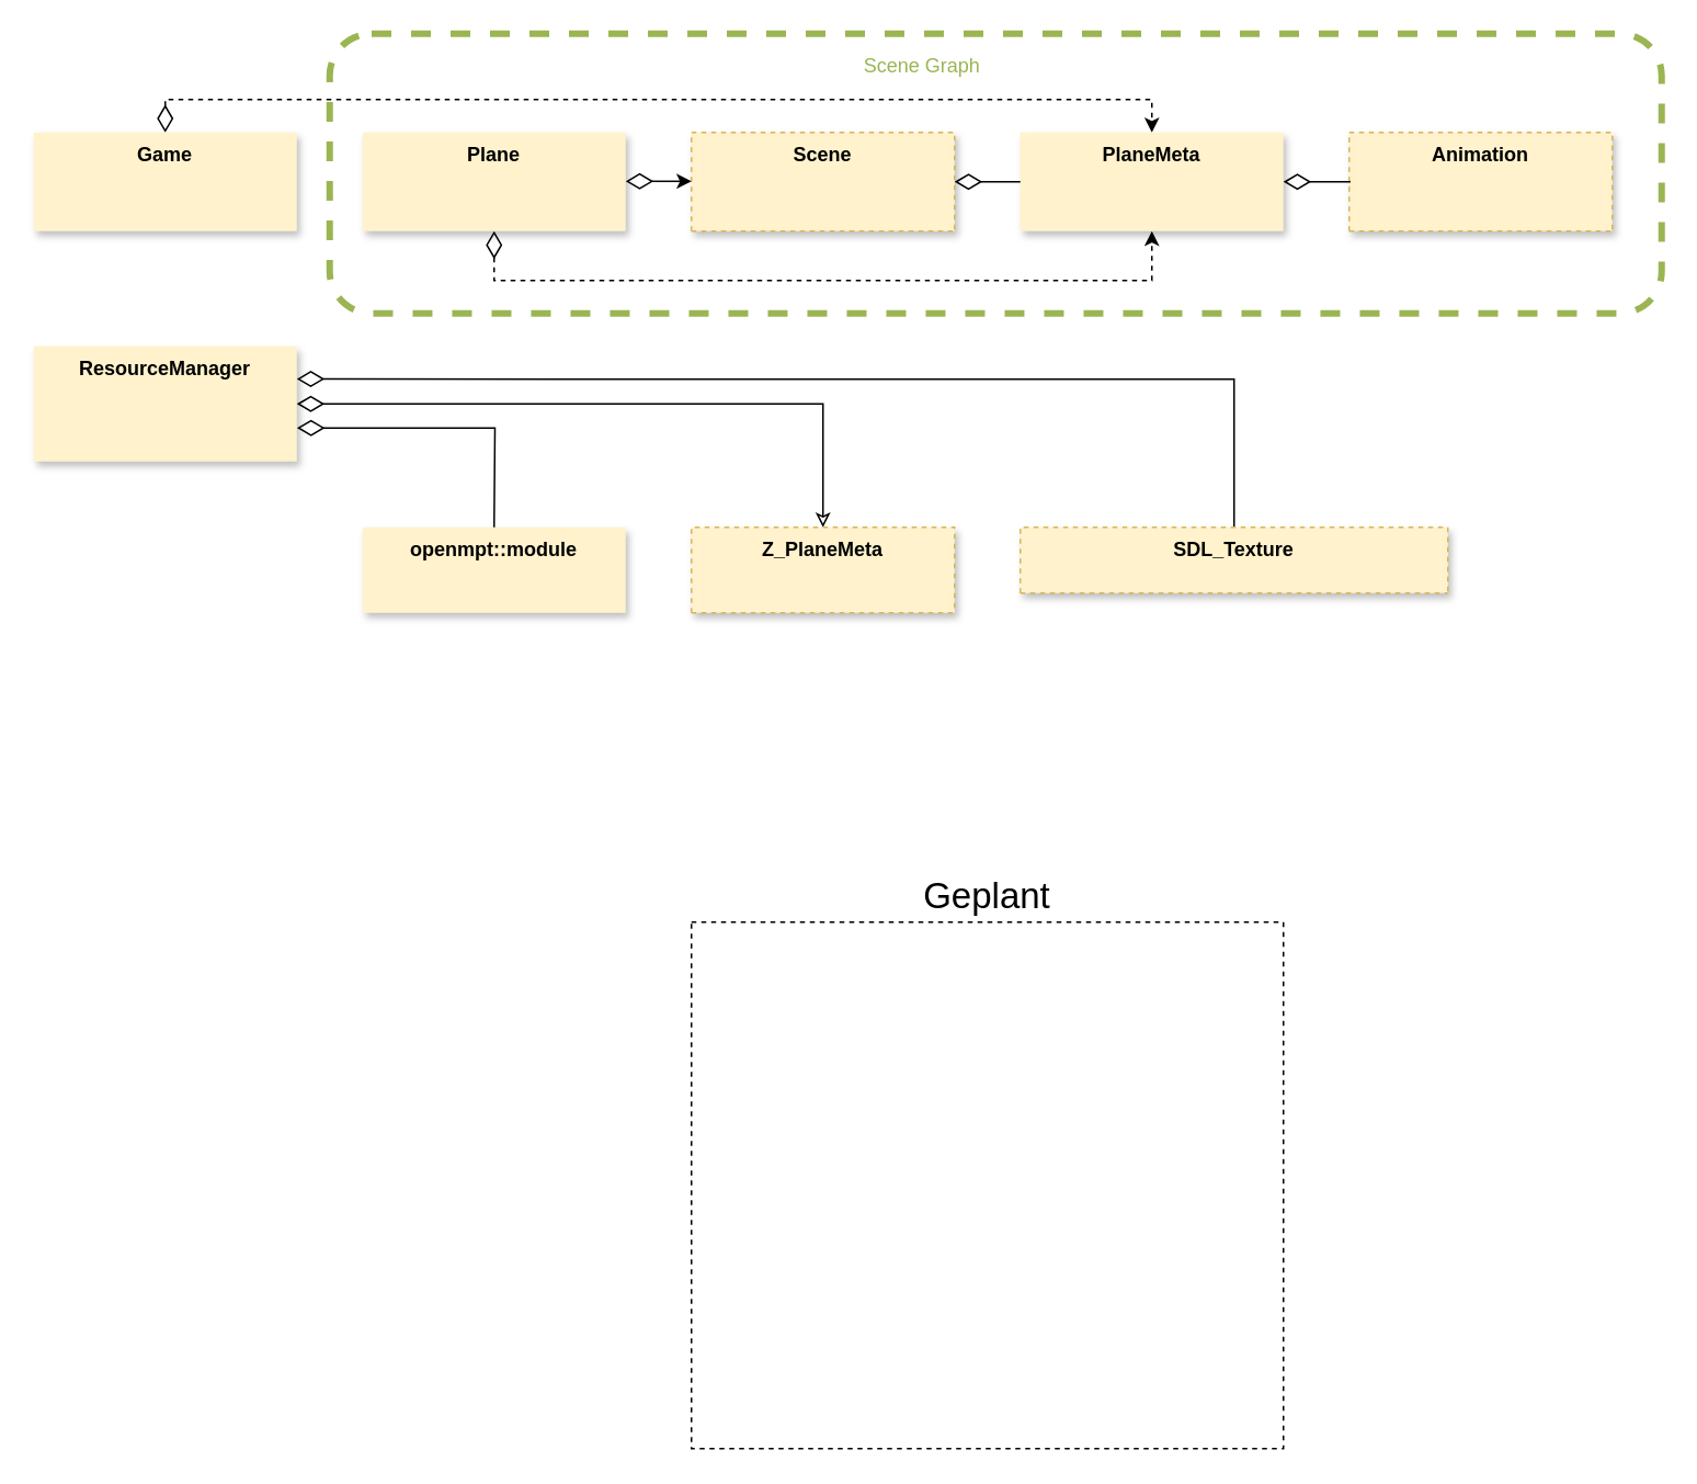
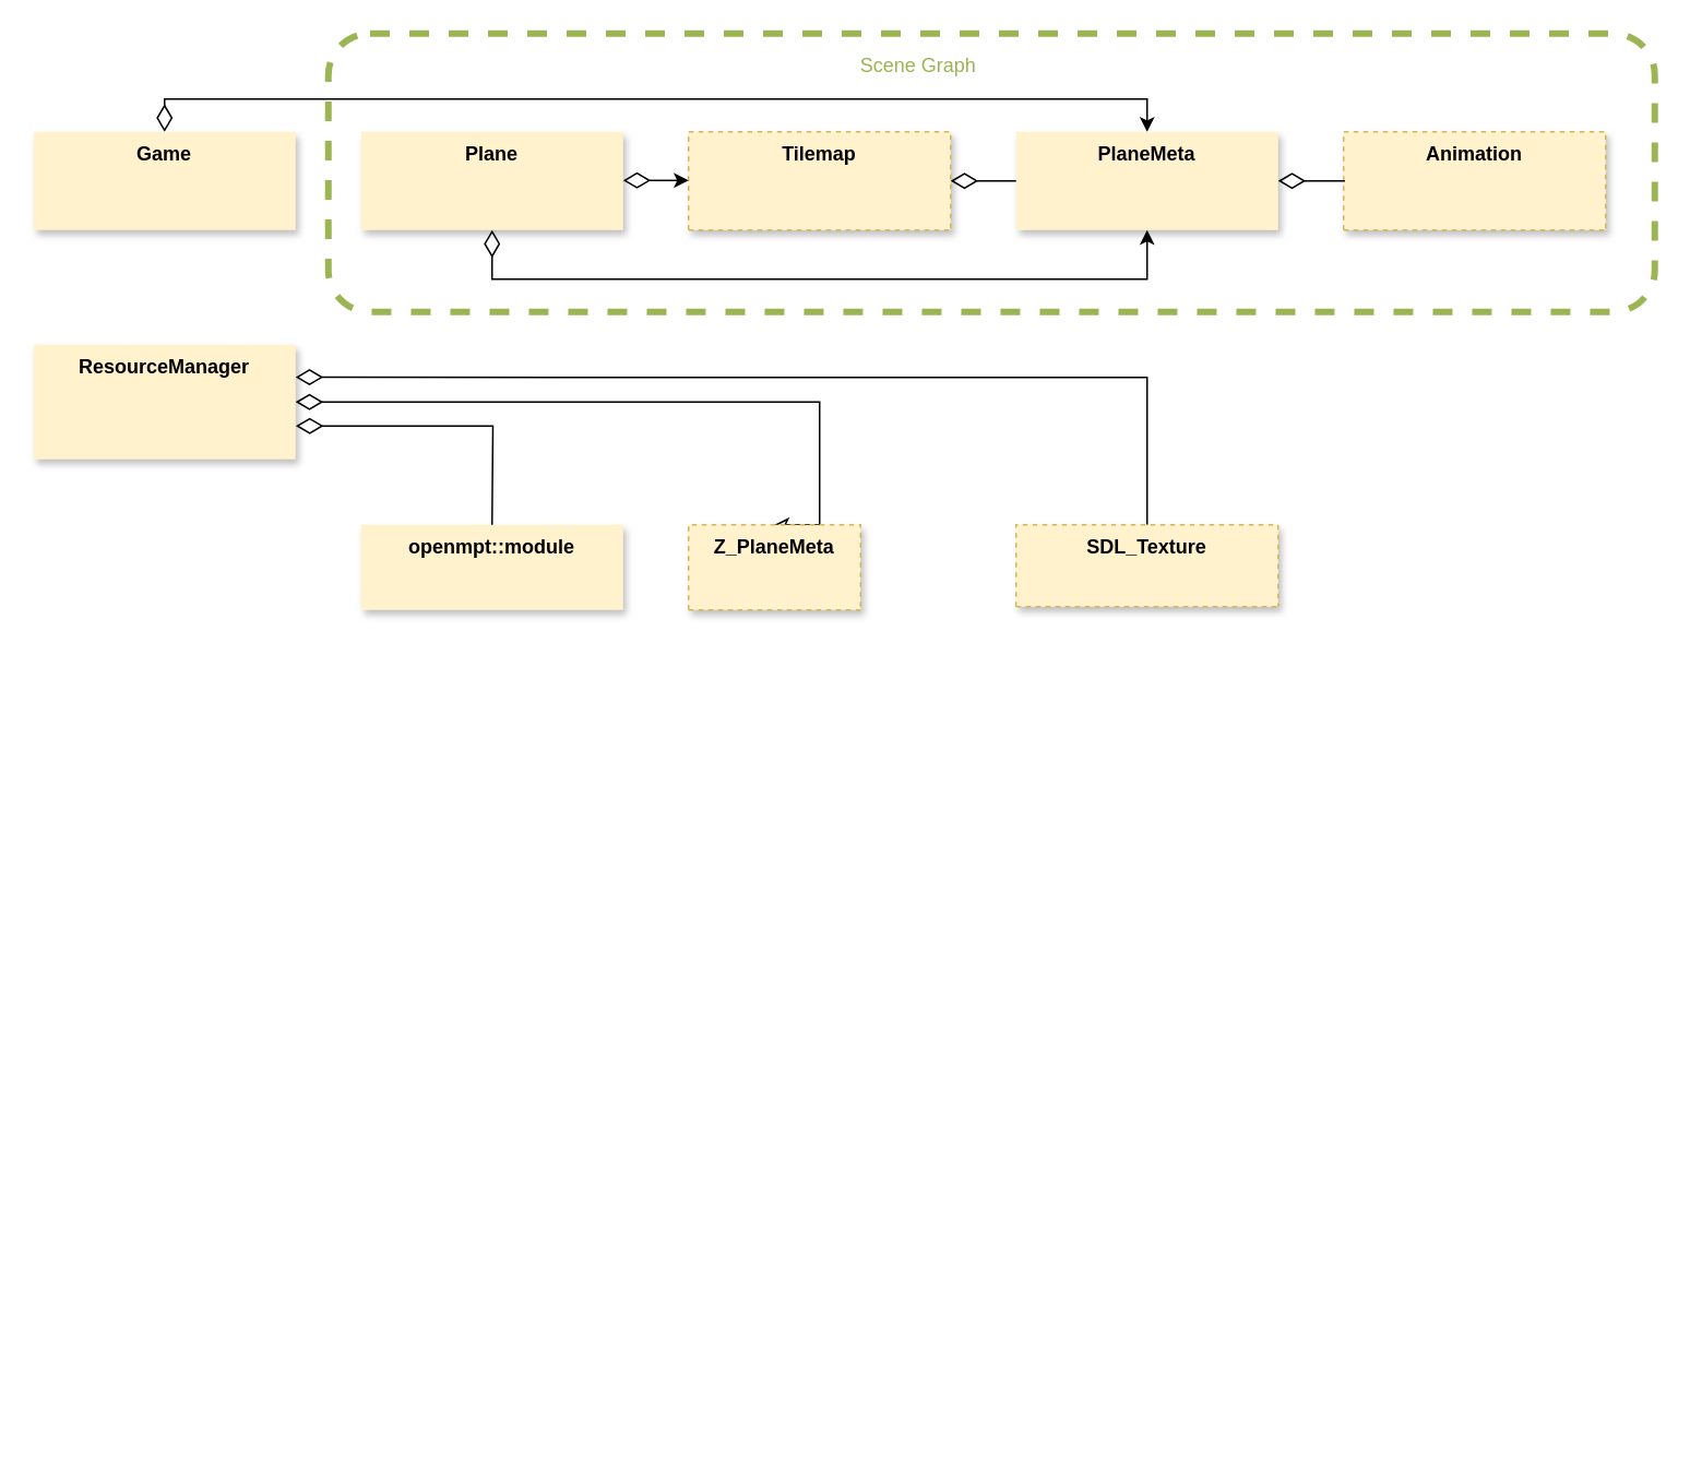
  <mxCell id="0" />
  <mxCell id="1" parent="0" />
  <mxCell id="2" value="" style="rounded=1;whiteSpace=wrap;html=1;shadow=0;dashed=1;strokeWidth=4;fillColor=none;fontColor=#333333;strokeColor=#9BB553;" vertex="1" parent="1"><mxGeometry x="200" y="20" width="810" height="170" as="geometry" /></mxCell>
- <mxCell id="3" value="Geplant" style="rounded=0;whiteSpace=wrap;html=1;dashed=1;fillColor=none;fontSize=22;align=center;labelPosition=center;verticalLabelPosition=top;verticalAlign=bottom;strokeColor=default;" parent="1" vertex="1"><mxGeometry x="420" y="560" width="360" height="320" as="geometry" /></mxCell>
- <mxCell id="4" style="edgeStyle=orthogonalEdgeStyle;rounded=0;orthogonalLoop=1;jettySize=auto;html=1;fontSize=12;startArrow=diamondThin;startFill=0;startSize=14;exitX=0.5;exitY=1;exitDx=0;exitDy=0;dashed=1;" parent="1" source="5" target="13" edge="1"><mxGeometry relative="1" as="geometry"><mxPoint x="660" y="140" as="targetPoint" /><Array as="points"><mxPoint x="300" y="170" /><mxPoint x="700" y="170" /></Array></mxGeometry></mxCell>
+ <mxCell id="4" style="edgeStyle=orthogonalEdgeStyle;rounded=0;orthogonalLoop=1;jettySize=auto;html=1;fontSize=12;startArrow=diamondThin;startFill=0;startSize=14;exitX=0.5;exitY=1;exitDx=0;exitDy=0;" parent="1" source="5" target="13" edge="1"><mxGeometry relative="1" as="geometry"><mxPoint x="660" y="140" as="targetPoint" /><Array as="points"><mxPoint x="300" y="170" /><mxPoint x="700" y="170" /></Array></mxGeometry></mxCell>
  <mxCell id="5" value="Plane" style="swimlane;fontStyle=1;align=center;verticalAlign=top;childLayout=stackLayout;horizontal=1;startSize=60;horizontalStack=0;resizeParent=1;resizeParentMax=0;resizeLast=0;collapsible=1;marginBottom=0;dashed=1;fontSize=12;fillColor=#fff2cc;strokeColor=none;shadow=1;" parent="1" vertex="1"><mxGeometry x="220" y="80" width="160" height="60" as="geometry" /></mxCell>
- <mxCell id="6" style="edgeStyle=orthogonalEdgeStyle;rounded=0;orthogonalLoop=1;jettySize=auto;html=1;entryX=0.5;entryY=0;entryDx=0;entryDy=0;fontSize=12;startSize=14;startArrow=diamondThin;startFill=0;dashed=1;" parent="1" source="8" target="13" edge="1"><mxGeometry relative="1" as="geometry"><Array as="points"><mxPoint x="100" y="60" /><mxPoint x="700" y="60" /></Array></mxGeometry></mxCell>
+ <mxCell id="6" style="edgeStyle=orthogonalEdgeStyle;rounded=0;orthogonalLoop=1;jettySize=auto;html=1;entryX=0.5;entryY=0;entryDx=0;entryDy=0;fontSize=12;startSize=14;startArrow=diamondThin;startFill=0;" parent="1" source="8" target="13" edge="1"><mxGeometry relative="1" as="geometry"><Array as="points"><mxPoint x="100" y="60" /><mxPoint x="700" y="60" /></Array></mxGeometry></mxCell>
  <mxCell id="7" style="edgeStyle=orthogonalEdgeStyle;rounded=0;orthogonalLoop=1;jettySize=auto;html=1;exitX=0.5;exitY=0;exitDx=0;exitDy=0;" edge="1" parent="1" source="8"><mxGeometry relative="1" as="geometry"><mxPoint x="99.75" y="79.875" as="targetPoint" /></mxGeometry></mxCell>
  <mxCell id="8" value="Game" style="swimlane;fontStyle=1;align=center;verticalAlign=top;childLayout=stackLayout;horizontal=1;startSize=60;horizontalStack=0;resizeParent=1;resizeParentMax=0;resizeLast=0;collapsible=1;marginBottom=0;dashed=1;fontSize=12;fillColor=#fff2cc;strokeColor=none;shadow=1;" parent="1" vertex="1"><mxGeometry x="20" y="80" width="160" height="70" as="geometry"><mxRectangle x="40" y="80" width="70" height="30" as="alternateBounds" /></mxGeometry></mxCell>
  <mxCell id="9" style="edgeStyle=orthogonalEdgeStyle;rounded=0;orthogonalLoop=1;jettySize=auto;html=1;entryX=0.5;entryY=0;entryDx=0;entryDy=0;fontSize=12;startArrow=diamondThin;startFill=0;startSize=14;endArrow=none;endFill=0;exitX=1;exitY=0.284;exitDx=0;exitDy=0;exitPerimeter=0;" parent="1" source="11" target="18" edge="1"><mxGeometry relative="1" as="geometry"><Array as="points"><mxPoint x="200" y="230" /><mxPoint x="700" y="230" /></Array></mxGeometry></mxCell>
  <mxCell id="10" style="edgeStyle=orthogonalEdgeStyle;rounded=0;orthogonalLoop=1;jettySize=auto;html=1;entryX=0.5;entryY=0;entryDx=0;entryDy=0;fontSize=12;startArrow=diamondThin;startFill=0;startSize=14;endArrow=classic;endFill=0;exitX=1;exitY=0.5;exitDx=0;exitDy=0;" parent="1" source="11" target="17" edge="1"><mxGeometry relative="1" as="geometry"><mxPoint x="180" y="235" as="sourcePoint" /><Array as="points"><mxPoint x="500" y="245" /></Array></mxGeometry></mxCell>
  <mxCell id="11" value="ResourceManager&#10;" style="swimlane;fontStyle=1;align=center;verticalAlign=top;childLayout=stackLayout;horizontal=1;startSize=70;horizontalStack=0;resizeParent=1;resizeParentMax=0;resizeLast=0;collapsible=1;marginBottom=0;dashed=1;fontSize=12;fillColor=#fff2cc;strokeColor=none;shadow=1;swimlaneLine=1;" parent="1" vertex="1"><mxGeometry x="20" y="210" width="160" height="70" as="geometry" /></mxCell>
  <mxCell id="12" value="Animation" style="swimlane;fontStyle=1;align=center;verticalAlign=top;childLayout=stackLayout;horizontal=1;startSize=60;horizontalStack=0;resizeParent=1;resizeParentMax=0;resizeLast=0;collapsible=1;marginBottom=0;dashed=1;fontSize=12;fillColor=#fff2cc;strokeColor=#d6b656;shadow=1;" parent="1" vertex="1"><mxGeometry x="820" y="80" width="160" height="60" as="geometry" /></mxCell>
  <mxCell id="13" value="PlaneMeta" style="swimlane;fontStyle=1;align=center;verticalAlign=top;childLayout=stackLayout;horizontal=1;startSize=60;horizontalStack=0;resizeParent=1;resizeParentMax=0;resizeLast=0;collapsible=1;marginBottom=0;dashed=1;fontSize=12;fillColor=#fff2cc;strokeColor=none;shadow=1;" parent="1" vertex="1"><mxGeometry x="620" y="80" width="160" height="60" as="geometry" /></mxCell>
  <mxCell id="14" style="edgeStyle=orthogonalEdgeStyle;rounded=0;orthogonalLoop=1;jettySize=auto;html=1;fontSize=12;endArrow=none;endFill=0;startArrow=diamondThin;startFill=0;startSize=14;exitX=1;exitY=0.5;exitDx=0;exitDy=0;" parent="1" source="15" edge="1"><mxGeometry relative="1" as="geometry"><Array as="points"><mxPoint x="620" y="110" /></Array><mxPoint x="590" y="123" as="sourcePoint" /><mxPoint x="620" y="110" as="targetPoint" /></mxGeometry></mxCell>
- <mxCell id="15" value="Scene" style="swimlane;fontStyle=1;align=center;verticalAlign=top;childLayout=stackLayout;horizontal=1;startSize=60;horizontalStack=0;resizeParent=1;resizeParentMax=0;resizeLast=0;collapsible=1;marginBottom=0;dashed=1;fontSize=12;fillColor=#fff2cc;strokeColor=#d6b656;shadow=1;" parent="1" vertex="1"><mxGeometry x="420" y="80" width="160" height="60" as="geometry" /></mxCell>
+ <mxCell id="15" value="Tilemap" style="swimlane;fontStyle=1;align=center;verticalAlign=top;childLayout=stackLayout;horizontal=1;startSize=60;horizontalStack=0;resizeParent=1;resizeParentMax=0;resizeLast=0;collapsible=1;marginBottom=0;dashed=1;fontSize=12;fillColor=#fff2cc;strokeColor=#d6b656;shadow=1;" parent="1" vertex="1"><mxGeometry x="420" y="80" width="160" height="60" as="geometry" /></mxCell>
  <mxCell id="16" value="openmpt::module" style="swimlane;fontStyle=1;align=center;verticalAlign=top;childLayout=stackLayout;horizontal=1;startSize=52;horizontalStack=0;resizeParent=1;resizeParentMax=0;resizeLast=0;collapsible=1;marginBottom=0;dashed=1;fontSize=12;fillColor=#fff2cc;strokeColor=none;shadow=1;" parent="1" vertex="1"><mxGeometry x="220" y="320" width="160" height="52" as="geometry" /></mxCell>
- <mxCell id="17" value="Z_PlaneMeta" style="swimlane;fontStyle=1;align=center;verticalAlign=top;childLayout=stackLayout;horizontal=1;startSize=52;horizontalStack=0;resizeParent=1;resizeParentMax=0;resizeLast=0;collapsible=1;marginBottom=0;dashed=1;fontSize=12;fillColor=#fff2cc;strokeColor=#d6b656;shadow=1;" parent="1" vertex="1"><mxGeometry x="420" y="320" width="160" height="52" as="geometry" /></mxCell>
- <mxCell id="18" value="SDL_Texture" style="swimlane;fontStyle=1;align=center;verticalAlign=top;childLayout=stackLayout;horizontal=1;startSize=50;horizontalStack=0;resizeParent=1;resizeParentMax=0;resizeLast=0;collapsible=1;marginBottom=0;dashed=1;fontSize=12;fillColor=#fff2cc;strokeColor=#d6b656;shadow=1;" parent="1" vertex="1"><mxGeometry x="620" y="320" width="260" height="40" as="geometry" /></mxCell>
+ <mxCell id="17" value="Z_PlaneMeta" style="swimlane;fontStyle=1;align=center;verticalAlign=top;childLayout=stackLayout;horizontal=1;startSize=52;horizontalStack=0;resizeParent=1;resizeParentMax=0;resizeLast=0;collapsible=1;marginBottom=0;dashed=1;fontSize=12;fillColor=#fff2cc;strokeColor=#d6b656;shadow=1;" parent="1" vertex="1"><mxGeometry x="420" y="320" width="105" height="52" as="geometry" /></mxCell>
+ <mxCell id="18" value="SDL_Texture" style="swimlane;fontStyle=1;align=center;verticalAlign=top;childLayout=stackLayout;horizontal=1;startSize=50;horizontalStack=0;resizeParent=1;resizeParentMax=0;resizeLast=0;collapsible=1;marginBottom=0;dashed=1;fontSize=12;fillColor=#fff2cc;strokeColor=#d6b656;shadow=1;" parent="1" vertex="1"><mxGeometry x="620" y="320" width="160" height="50" as="geometry" /></mxCell>
  <mxCell id="19" style="edgeStyle=orthogonalEdgeStyle;rounded=0;orthogonalLoop=1;jettySize=auto;html=1;fontSize=12;endArrow=none;endFill=0;startArrow=diamondThin;startFill=0;startSize=14;exitX=0.995;exitY=0.665;exitDx=0;exitDy=0;exitPerimeter=0;" edge="1" parent="1"><mxGeometry relative="1" as="geometry"><Array as="points"><mxPoint x="820.8" y="109.99" /></Array><mxPoint x="780" y="109.89" as="sourcePoint" /><mxPoint x="820.8" y="109.99" as="targetPoint" /></mxGeometry></mxCell>
  <mxCell id="20" style="edgeStyle=orthogonalEdgeStyle;rounded=0;orthogonalLoop=1;jettySize=auto;html=1;entryX=0.5;entryY=0;entryDx=0;entryDy=0;fontSize=12;startArrow=diamondThin;startFill=0;startSize=14;endArrow=none;endFill=0;exitX=1.001;exitY=0.709;exitDx=0;exitDy=0;exitPerimeter=0;" edge="1" parent="1" source="11"><mxGeometry relative="1" as="geometry"><mxPoint x="180" y="243" as="sourcePoint" /><mxPoint x="300" y="320" as="targetPoint" /></mxGeometry></mxCell>
  <mxCell id="21" value="Scene Graph" style="text;html=1;align=center;verticalAlign=middle;resizable=0;points=[];autosize=1;strokeColor=none;fillColor=none;fontColor=#9BB553;" vertex="1" parent="1"><mxGeometry x="515" y="25" width="90" height="30" as="geometry" /></mxCell>
  <mxCell id="22" style="edgeStyle=orthogonalEdgeStyle;rounded=0;orthogonalLoop=1;jettySize=auto;html=1;fontSize=12;endArrow=classic;endFill=1;startArrow=diamondThin;startFill=0;startSize=14;exitX=1;exitY=0.5;exitDx=0;exitDy=0;" edge="1" parent="1"><mxGeometry relative="1" as="geometry"><Array as="points"><mxPoint x="420" y="109.7" /></Array><mxPoint x="380" y="109.7" as="sourcePoint" /><mxPoint x="420" y="109.7" as="targetPoint" /></mxGeometry></mxCell>
